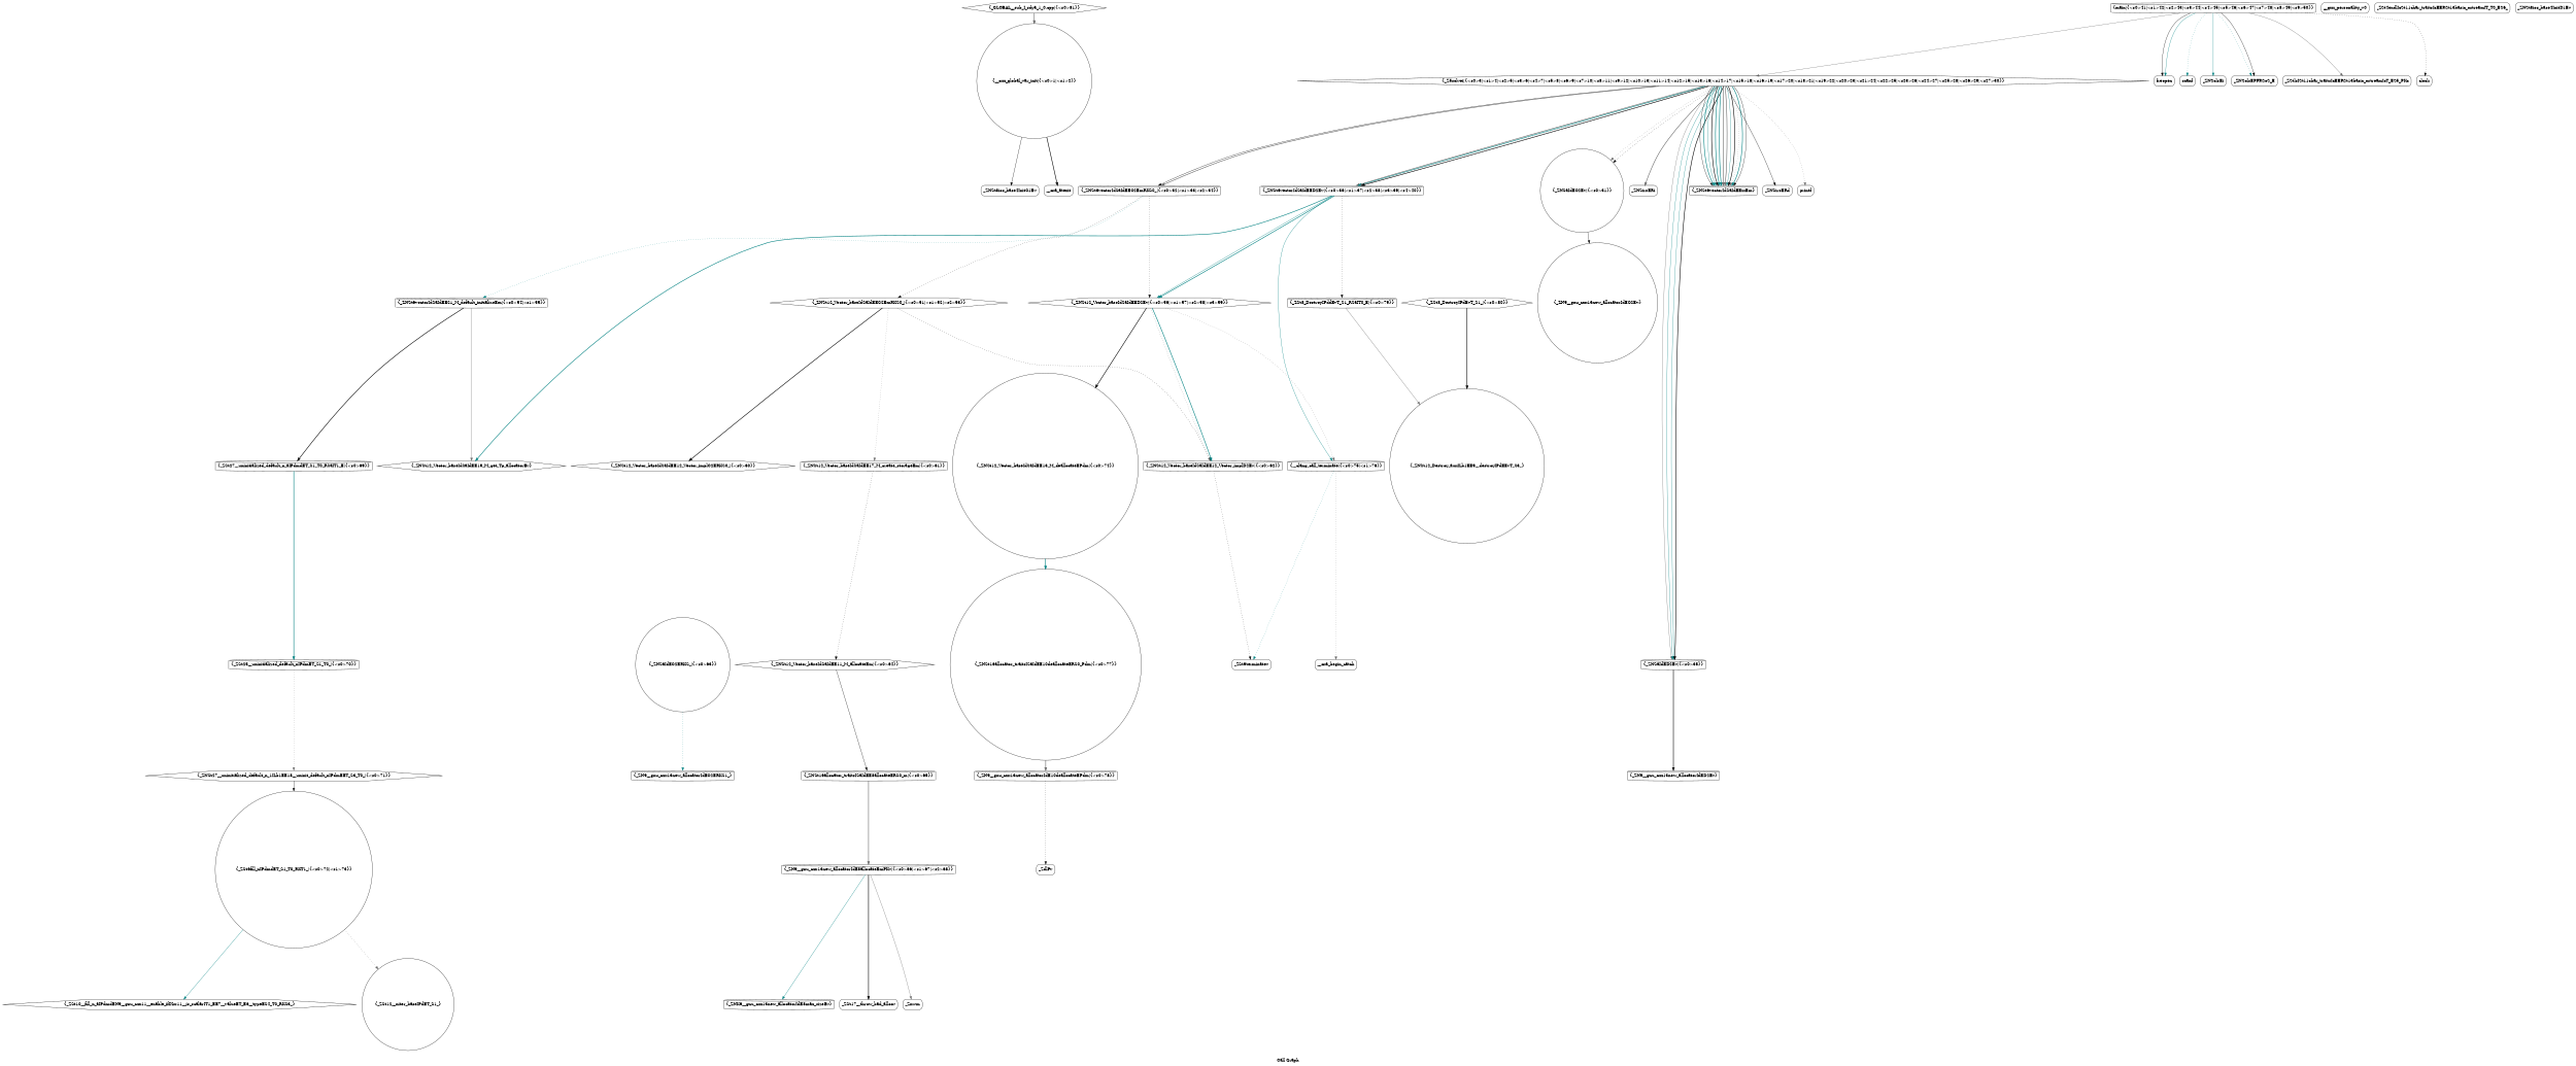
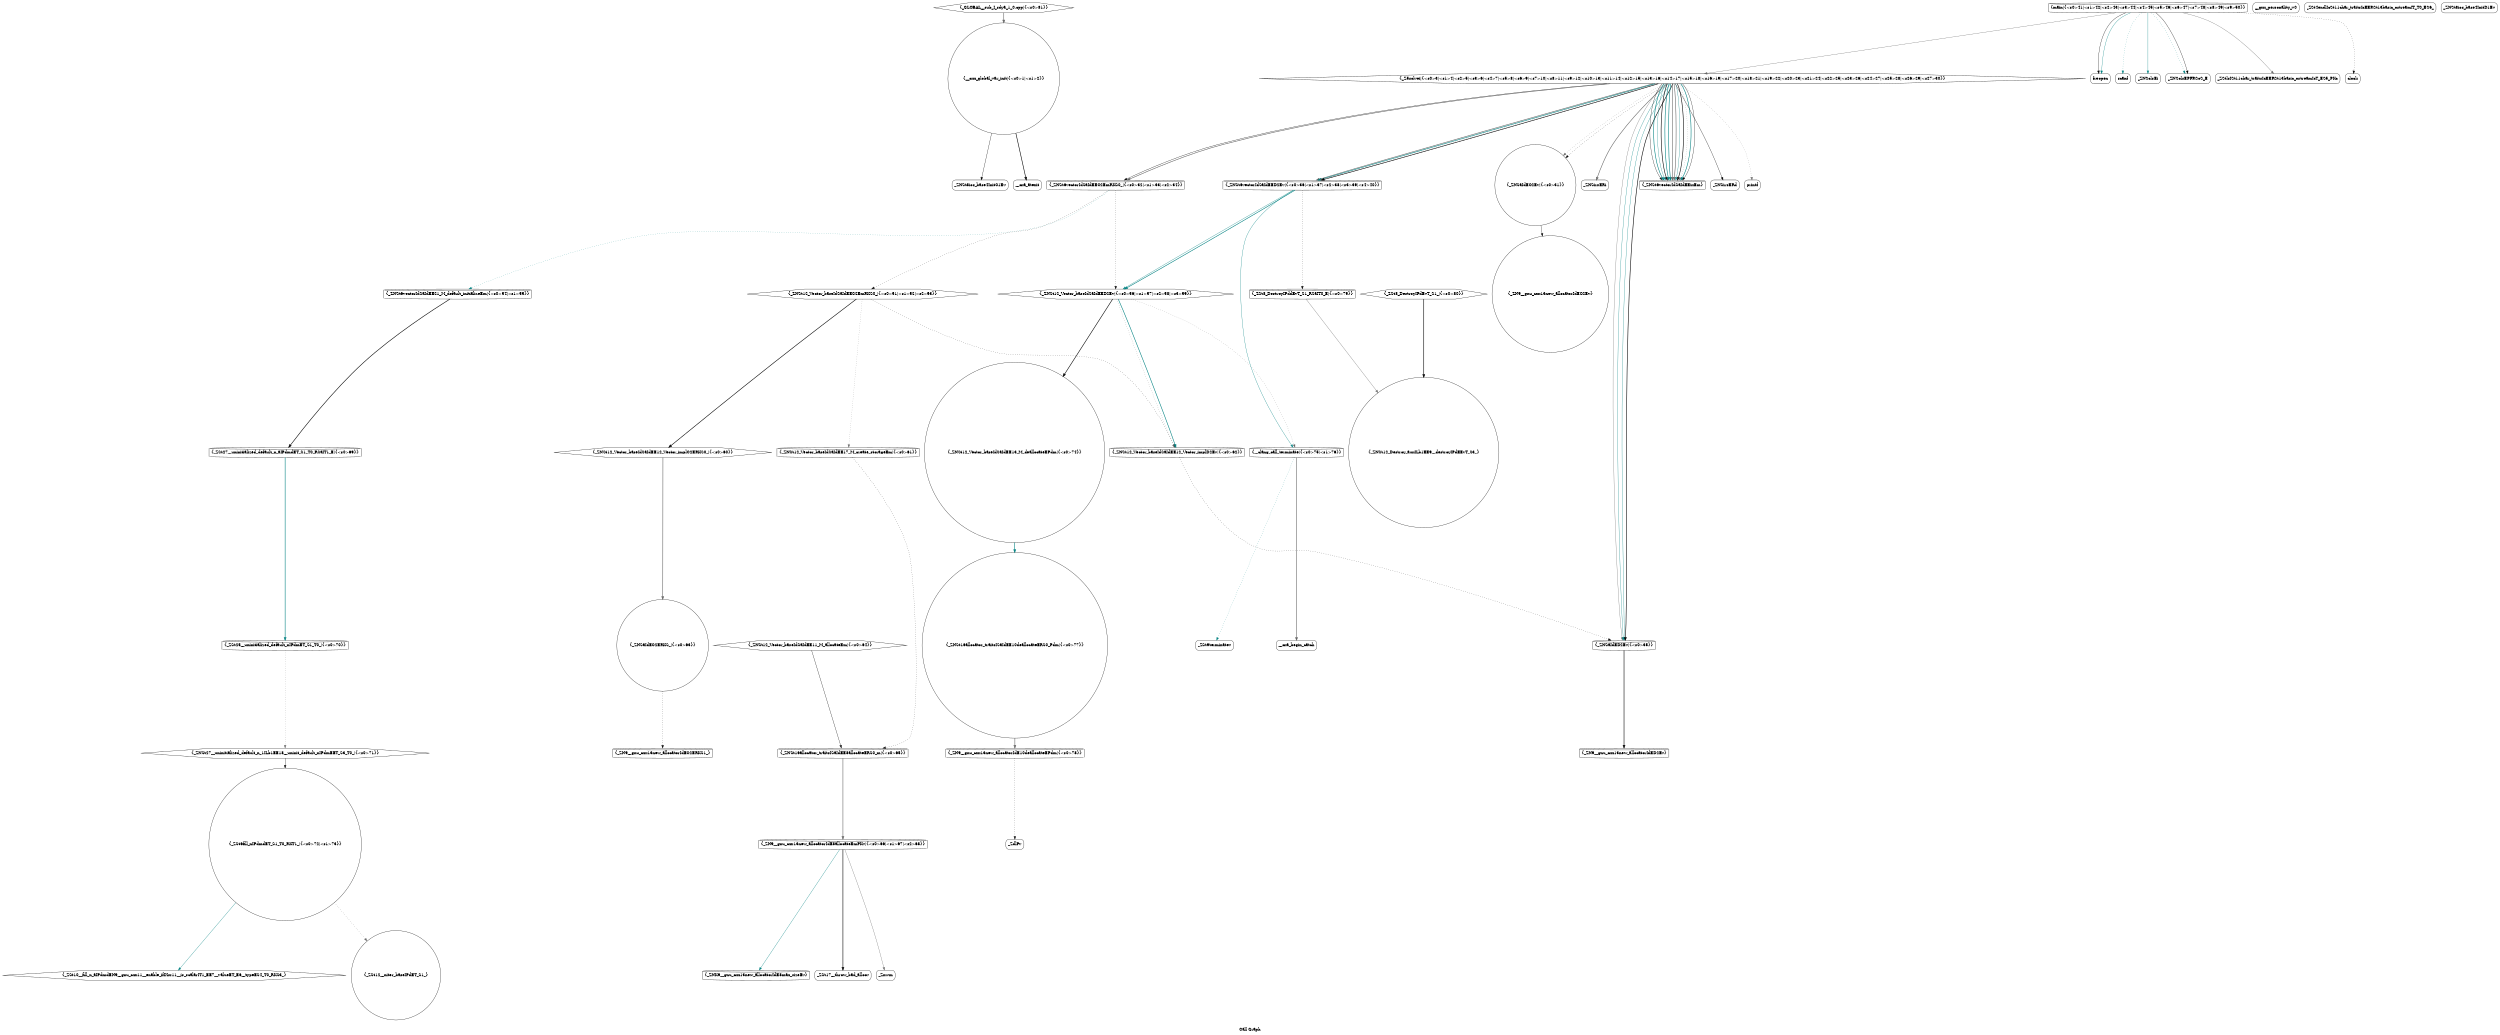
  digraph {
    label="Call Graph"
    node [shape=Mrecord]
    edge [color=black style=bold tailport=s0]
    n1 [label="{__cxx_global_var_init|{<s0>1|<s1>2}}" shape=circle]
    n2 [label="{_ZNSt8ios_base4InitC1Ev}"]
    n3 [label="{__cxa_atexit}"]
    n4 [label="{_ZSt12__niter_baseIPdET_S1_}" shape=circle]
    n5 [label="{_ZNSt6vectorIdSaIdEEC2EmRKS0_|{<s0>32|<s1>33|<s2>34}}" shape=cylinder]
    n6 [label="{_ZNSt12_Vector_baseIdSaIdEEC2EmRKS0_|{<s0>51|<s1>52|<s2>53}}" shape=hexagon]
    n7 [label="{_ZNSt6vectorIdSaIdEE21_M_default_initializeEm|{<s0>54|<s1>55}}" shape=cylinder]
    n8 [label="{_ZNSt12_Vector_baseIdSaIdEED2Ev|{<s0>56|<s1>57|<s2>58|<s3>59}}" shape=hexagon]
    n9 [label="{_ZNSt12_Vector_baseIdSaIdEE12_Vector_implC2ERKS0_|{<s0>60}}" shape=hexagon]
    n10 [label="{_ZNSt12_Vector_baseIdSaIdEE17_M_create_storageEm|{<s0>61}}" shape=cylinder]
    n11 [label="{_ZNSt12_Vector_baseIdSaIdEE12_Vector_implD2Ev|{<s0>62}}" shape=cylinder]
    n12 [label="{_ZSt27__uninitialized_default_n_aIPdmdET_S1_T0_RSaIT1_E|{<s0>69}}" shape=cylinder]
-   n13 [label="{_ZNSt12_Vector_baseIdSaIdEE19_M_get_Tp_allocatorEv}" shape=hexagon]
    n14 [label="{_ZNSt12_Vector_baseIdSaIdEE13_M_deallocateEPdm|{<s0>74}}" shape=circle]
    n15 [label="{__clang_call_terminate|{<s0>75|<s1>76}}" shape=cylinder]
    n16 [label="{_ZNSaIdEC2ERKS_|{<s0>63}}" shape=circle]
    n17 [label="{_ZNSt12_Vector_baseIdSaIdEE11_M_allocateEm|{<s0>64}}" shape=hexagon]
    n18 [label="{_ZNSaIdED2Ev|{<s0>35}}" shape=cylinder]
    n19 [label="{_ZSt25__uninitialized_default_nIPdmET_S1_T0_|{<s0>70}}" shape=cylinder]
    n20 [label="{_ZNSt16allocator_traitsISaIdEE10deallocateERS0_Pdm|{<s0>77}}" shape=circle]
    n21 [label="{_ZSt9terminatev}"]
    n22 [label="{__cxa_begin_catch}"]
    n23 [label="{_ZdlPv}"]
    n24 [label="{main|{<s0>41|<s1>42|<s2>43|<s3>44|<s4>45|<s5>46|<s6>47|<s7>48|<s8>49|<s9>50}}" shape=cylinder]
    n25 [label="{freopen}"]
    n26 [label="{scanf}"]
    n27 [label="{_Z5solvei|{<s0>3|<s1>4|<s2>5|<s3>6|<s4>7|<s5>8|<s6>9|<s7>10|<s8>11|<s9>12|<s10>13|<s11>14|<s12>15|<s13>16|<s14>17|<s15>18|<s16>19|<s17>20|<s18>21|<s19>22|<s20>23|<s21>24|<s22>25|<s23>26|<s24>27|<s25>28|<s26>29|<s27>30}}" shape=hexagon]
    n28 [label="{_ZNSolsEi}"]
    n29 [label="{_ZNSolsEPFRSoS_E}"]
    n30 [label="{_ZStlsISt11char_traitsIcEERSt13basic_ostreamIcT_ES5_PKc}"]
    n31 [label="{clock}"]
    n32 [label="{_ZNSirsERi}"]
    n33 [label="{_ZNSaIdEC2Ev|{<s0>31}}" shape=circle]
    n34 [label="{_ZNSt6vectorIdSaIdEEixEm}" shape=cylinder]
    n35 [label="{_ZNSirsERd}"]
    n36 [label="{_ZNSt6vectorIdSaIdEED2Ev|{<s0>36|<s1>37|<s2>38|<s3>39|<s4>40}}" shape=cylinder]
    n37 [label="{printf}"]
    n38 [label="{_ZN9__gnu_cxx13new_allocatorIdEC2Ev}" shape=circle]
    n39 [label="{_ZN9__gnu_cxx13new_allocatorIdED2Ev}" shape=cylinder]
    n40 [label="{_ZSt8_DestroyIPddEvT_S1_RSaIT0_E|{<s0>79}}" shape=cylinder]
    n41 [label="{_ZN9__gnu_cxx13new_allocatorIdEC2ERKS1_}" shape=cylinder]
    n42 [label="{_ZN9__gnu_cxx13new_allocatorIdE8allocateEmPKv|{<s0>66|<s1>67|<s2>68}}" shape=cylinder]
    n43 [label="{_ZNK9__gnu_cxx13new_allocatorIdE8max_sizeEv}" shape=cylinder]
    n44 [label="{_ZSt17__throw_bad_allocv}"]
    n45 [label="{_Znwm}"]
    n46 [label="{_ZNSt27__uninitialized_default_n_1ILb1EE18__uninit_default_nIPdmEET_S3_T0_|{<s0>71}}" shape=hexagon]
    n47 [label="{_ZSt6fill_nIPdmdET_S1_T0_RKT1_|{<s0>72|<s1>73}}" shape=circle]
    n48 [label="{_ZSt10__fill_n_aIPdmdEN9__gnu_cxx11__enable_ifIXsr11__is_scalarIT1_EE7__valueET_E6__typeES4_T0_RKS3_}" shape=hexagon]
    n49 [label="{_ZNSt12_Destroy_auxILb1EE9__destroyIPdEEvT_S3_}" shape=circle]
    n50 [label="{_GLOBAL__sub_I_sdya_1_0.cpp|{<s0>81}}" shape=hexagon]
    n51 [label="{_ZNSt16allocator_traitsISaIdEE8allocateERS0_m|{<s0>65}}" shape=cylinder]
    n52 [label="{_ZN9__gnu_cxx13new_allocatorIdE10deallocateEPdm|{<s0>78}}" shape=cylinder]
    n53 [label="{__gxx_personality_v0}"]
    n54 [label="{_ZSt8_DestroyIPdEvT_S1_|{<s0>80}}" shape=hexagon]
    n55 [label="{_ZSt4endlIcSt11char_traitsIcEERSt13basic_ostreamIT_T0_ES6_}"]
    n56 [label="{_ZNSt8ios_base4InitD1Ev}"]
    n1 -> n2 [style=solid]
    n1 -> n3 [tailport=s1]
    n5 -> n6 [style=dotted]
    n5 -> n7 [color=teal style=dotted tailport=s1]
    n5 -> n8 [style=dotted tailport=s2]
    n6 -> n9
    n6 -> n10 [color=gray40 style=dotted tailport=s1]
    n6 -> n11 [style=dotted tailport=s2]
    n7 -> n12 [tailport=s1]
-   n7 -> n13 [color=gray40 style=solid]
    n8 -> n11 [color=gray40 style=dotted tailport=s1]
    n8 -> n11 [color=teal tailport=s2]
    n8 -> n14
    n8 -> n15 [color=gray40 style=dotted tailport=s3]
-   n10 -> n17 [style=dotted]
-   n11 -> n21 [style=dotted]
+   n9 -> n16 [color=gray40]
+   n10 -> n51 [style=dotted]
+   n11 -> n18 [style=dotted]
    n12 -> n19 [color=teal]
    n14 -> n20 [color=teal]
    n15 -> n21 [color=teal style=dotted tailport=s1]
-   n15 -> n22 [color=gray40 style=dotted]
-   n16 -> n41 [color=teal style=dotted]
+   n15 -> n22 [color=gray40]
+   n16 -> n41 [style=dotted]
    n17 -> n51 [style=solid]
    n18 -> n39
    n19 -> n46 [color=gray40 style=dotted]
    n20 -> n52 [color=gray40]
    n24 -> n25 [style=solid]
    n24 -> n25 [color=teal style=solid tailport=s1]
    n24 -> n26 [color=teal style=dotted tailport=s2]
    n24 -> n27 [color=gray40 style=solid tailport=s3]
    n24 -> n28 [color=teal style=solid tailport=s4]
    n24 -> n29 [color=teal style=dotted tailport=s5]
    n24 -> n29 [style=solid tailport=s9]
    n24 -> n30 [color=gray40 style=solid tailport=s6]
    n24 -> n31 [style=dotted tailport=s7]
    n27 -> n5 [style=solid tailport=s2]
    n27 -> n5 [color=gray40 tailport=s5]
    n27 -> n18 [color=gray40 style=solid tailport=s3]
    n27 -> n18 [color=teal style=solid tailport=s6]
    n27 -> n18 [color=teal style=solid tailport=s9]
    n27 -> n18 [tailport=s10]
    n27 -> n32 [color=gray40]
    n27 -> n33 [color=gray40 style=dotted tailport=s1]
    n27 -> n33 [style=dotted tailport=s4]
    n27 -> n34 [style=solid tailport=s7]
    n27 -> n34 [color=teal tailport=s12]
    n27 -> n34 [color=teal style=solid tailport=s13]
    n27 -> n34 [tailport=s14]
    n27 -> n34 [color=teal tailport=s15]
    n27 -> n34 [color=teal tailport=s16]
    n27 -> n34 [color=gray40 tailport=s17]
    n27 -> n34 [color=gray40 tailport=s18]
    n27 -> n34 [color=teal style=solid tailport=s19]
    n27 -> n34 [tailport=s20]
    n27 -> n34 [color=gray40 style=dotted tailport=s21]
    n27 -> n34 [color=teal tailport=s22]
    n27 -> n34 [style=solid tailport=s23]
    n27 -> n35 [style=solid tailport=s8]
    n27 -> n36 [color=gray40 tailport=s11]
    n27 -> n36 [color=teal tailport=s25]
    n27 -> n36 [color=gray40 style=dotted tailport=s26]
    n27 -> n36 [tailport=s27]
    n27 -> n37 [color=gray40 style=dotted tailport=s24]
    n33 -> n38 [style=solid]
    n36 -> n8 [color=teal style=solid tailport=s2]
    n36 -> n8 [color=teal tailport=s3]
-   n36 -> n13 [color=teal]
    n36 -> n15 [color=teal style=solid tailport=s4]
    n36 -> n40 [style=dotted tailport=s1]
    n40 -> n49 [color=gray40 style=solid]
    n42 -> n43 [color=teal style=solid]
    n42 -> n44 [tailport=s1]
    n42 -> n45 [color=gray40 style=solid tailport=s2]
    n46 -> n47 [style=solid]
    n47 -> n4 [color=gray40 style=dotted]
    n47 -> n48 [color=teal style=solid tailport=s1]
    n50 -> n1 [color=gray40]
    n51 -> n42 [color=gray40]
    n52 -> n23 [style=dotted]
    n54 -> n49
  }
